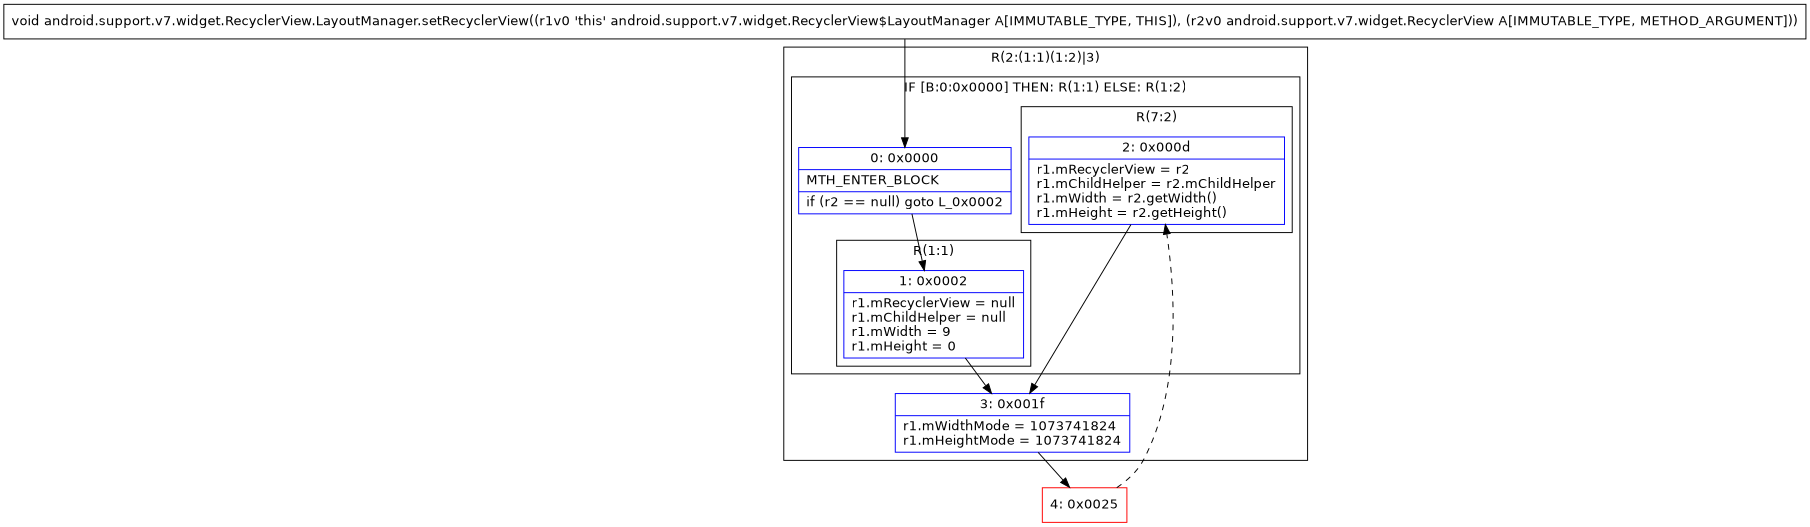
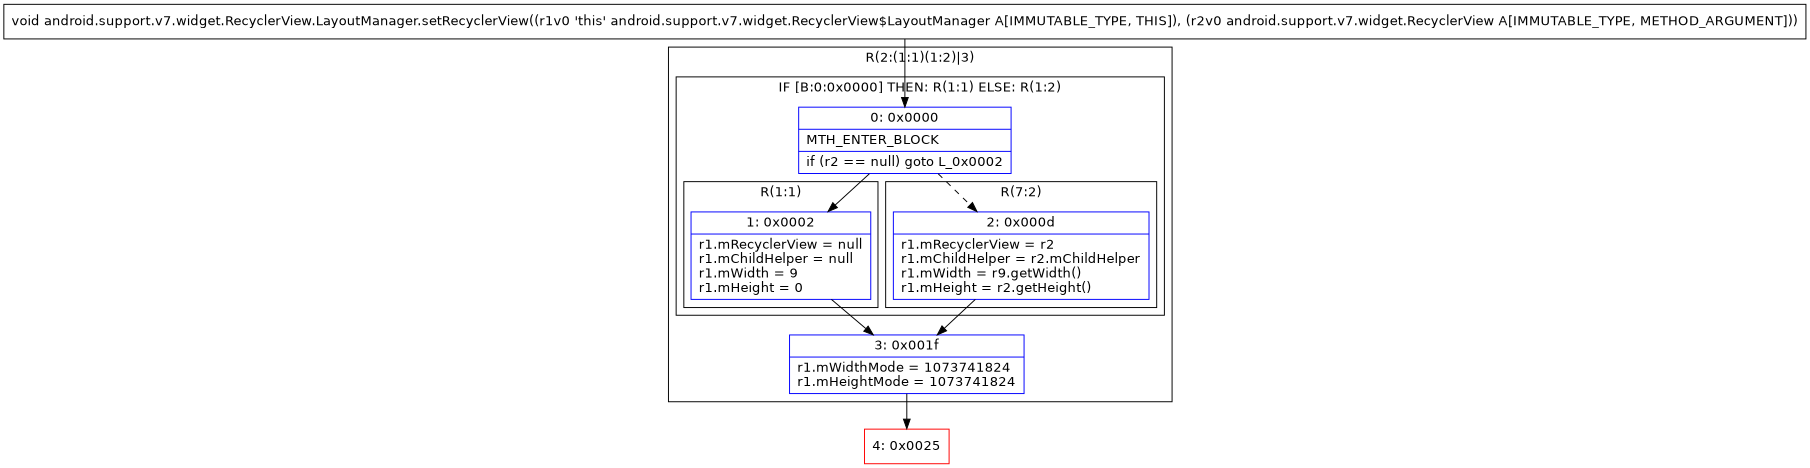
  digraph {
    fontname="DejaVu Sans"
    node [color=blue fontname="DejaVu Sans" shape=record]
    edge [fontname="DejaVu Sans"]
    n1 [label="{1\:\ 0x0002|r1.mRecyclerView = null\lr1.mChildHelper = null\lr1.mWidth = 9\lr1.mHeight = 0\l}"]
-   n2 [label="{2\:\ 0x000d|r1.mRecyclerView = r2\lr1.mChildHelper = r2.mChildHelper\lr1.mWidth = r2.getWidth()\lr1.mHeight = r2.getHeight()\l}"]
+   n2 [label="{2\:\ 0x000d|r1.mRecyclerView = r2\lr1.mChildHelper = r2.mChildHelper\lr1.mWidth = r9.getWidth()\lr1.mHeight = r2.getHeight()\l}"]
    n3 [label="{0\:\ 0x0000|MTH_ENTER_BLOCK\l|if (r2 == null) goto L_0x0002\l}"]
    n4 [label="{3\:\ 0x001f|r1.mWidthMode = 1073741824\lr1.mHeightMode = 1073741824\l}"]
    n5 [color=red label="{4\:\ 0x0025}"]
    n6 [label="{void android.support.v7.widget.RecyclerView.LayoutManager.setRecyclerView((r1v0 'this' android.support.v7.widget.RecyclerView$LayoutManager A[IMMUTABLE_TYPE, THIS]), (r2v0 android.support.v7.widget.RecyclerView A[IMMUTABLE_TYPE, METHOD_ARGUMENT])) }" color=""]
    subgraph cluster_1 {
      label="R(2:(1:1)(1:2)|3)"
      n4
      subgraph cluster_2 {
        label="IF [B:0:0x0000] THEN: R(1:1) ELSE: R(1:2)"
        n3
        subgraph cluster_3 {
          label="R(1:1)"
          n1
        }
        subgraph cluster_4 {
          label="R(7:2)"
          n2
        }
      }
    }
    n1 -> n4
    n2 -> n4
    n3 -> n1
-   n5 -> n2 [style=dashed]
+   n3 -> n2 [style=dashed]
    n4 -> n5
    n6 -> n3
  }
